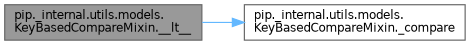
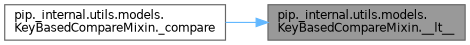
  digraph {
    rankdir=LR
    node [fontname=Helvetica fontsize=10 shape=box style=filled]
    n1 [color=gray40 fillcolor=grey60 fontcolor=black height=0.2 label="pip._internal.utils.models.\lKeyBasedCompareMixin.__lt__" width=0.4]
    n2 [color=grey40 fillcolor=white height=0.2 label="pip._internal.utils.models.\lKeyBasedCompareMixin._compare" width=0.4]
-   n1 -> n2 [color=steelblue1 fontname=Helvetica fontsize=10 labelfontname=Helvetica labelfontsize=10 style=solid]
+   n2 -> n1 [color=steelblue1 fontname=Helvetica fontsize=10 labelfontname=Helvetica labelfontsize=10 style=solid]
  }
